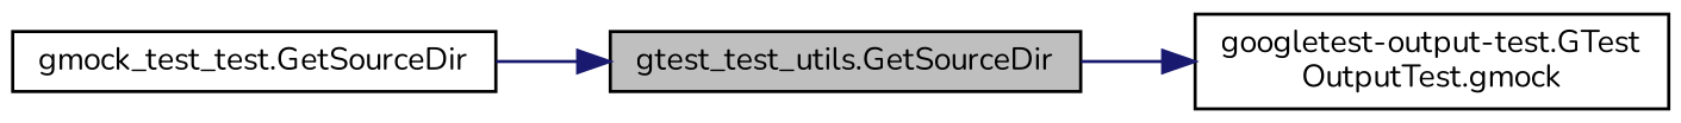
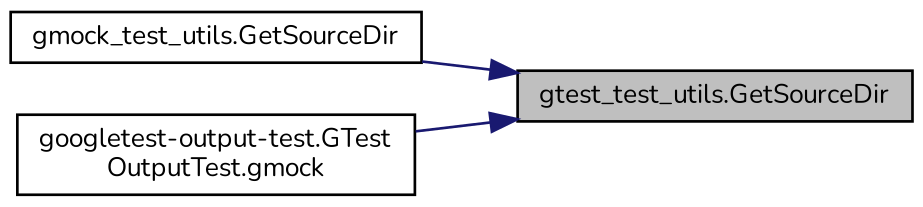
  digraph {
    fontname=Nunito
    rankdir=RL
    node [color=black fontname=Nunito fontsize=10 shape=record]
    edge [color=midnightblue dir=back fontname=Nunito fontsize=10 labelfontname=Helvetica labelfontsize=10 style=solid]
    n1 [fillcolor=grey75 fontcolor=black height=0.2 label="gtest_test_utils.GetSourceDir" style=filled width=0.4]
-   n2 [height=0.2 label="gmock_test_test.GetSourceDir" width=0.4]
+   n2 [height=0.2 label="gmock_test_utils.GetSourceDir" width=0.4]
    n3 [height=0.2 label="googletest-output-test.GTest\lOutputTest.gmock" width=0.4]
    n1 -> n2
-   n3 -> n1
+   n1 -> n3
  }
